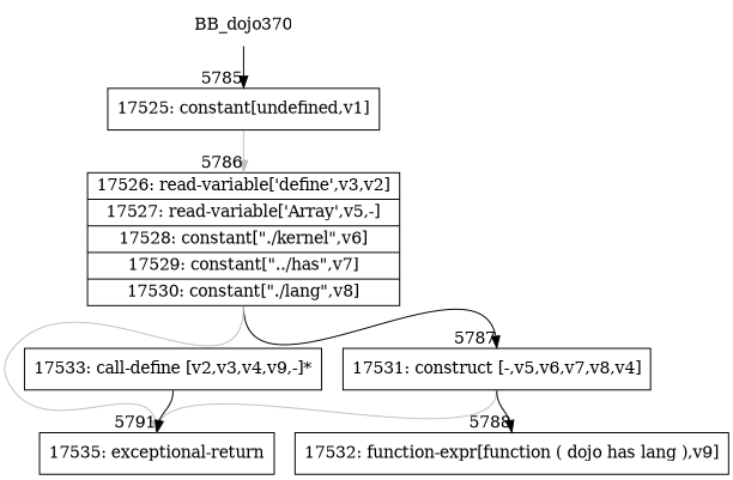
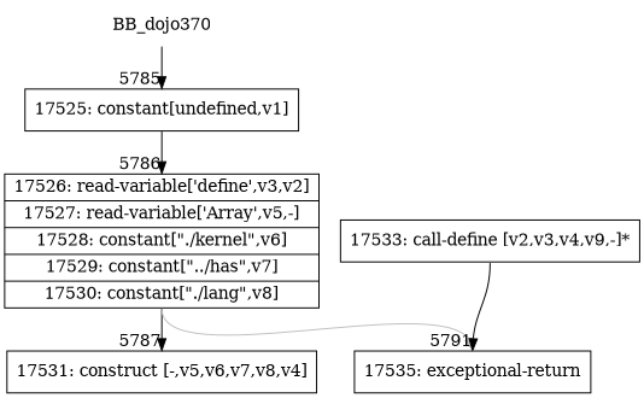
  digraph {
    rankdir=TD
    node [shape=record]
    edge [headport=n tailport=s]
    n1 [label=BB_dojo370 shape=none]
    n2 [label="{17525: constant[undefined,v1]}"]
    n3 [label="{17526: read-variable['define',v3,v2]|17527: read-variable['Array',v5,-]|17528: constant[\"./kernel\",v6]|17529: constant[\"../has\",v7]|17530: constant[\"./lang\",v8]}"]
    n4 [label="{17531: construct [-,v5,v6,v7,v8,v4]}"]
    n5 [label="{17535: exceptional-return}"]
-   n6 [label="{17532: function-expr[function ( dojo has lang ),v9]}"]
    n7 [label="{17533: call-define [v2,v3,v4,v9,-]*}"]
    n1 -> n2 [headlabel="    5785"]
-   n2 -> n3 [headlabel="      5786" color=gray]
+   n2 -> n3 [headlabel="      5786"]
    n3 -> n4 [headlabel="      5787"]
    n3 -> n5 [color=gray headlabel="      5791"]
-   n4 -> n5 [color=gray]
-   n4 -> n6 [headlabel="      5788"]
    n7 -> n5 [color=black]
  }
